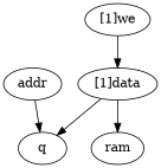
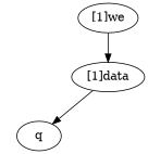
  strict digraph {
    node [complexity=3 importance=0.733332933376]
    q [complexity=0 importance=0.333333096832 rank=0.0]
    "[1]we" [complexity=4 rank=0.183333233344]
    "[1]data" [complexity=6 rank=0.122222155563]
-   ram [importance=0.599999400064 rank=0.199999800021]
-   addr [importance=0.466666630144 rank=0.155555543381]
    "[1]we" -> "[1]data"
    "[1]data" -> q
-   "[1]data" -> ram
-   addr -> q
  }
